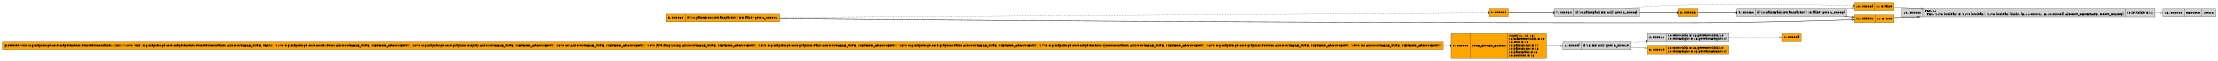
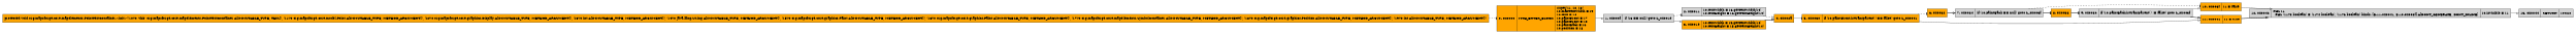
  digraph {
    rankdir=LR
    node [fillcolor=orange shape=record style=filled]
    edge [arrowhead=onormal style=bold]
    n1 [label="{0\:\ 0x0000|MTH_ENTER_BLOCK\l|super(r1, r2, r3)\lr0.maxTextWidth = r9\lr0.text = r4\lr0.paintFront = r7\lr0.paintFront = r5\lr0.paintBack = r6\lr0.position = r8\l}"]
    n2 [fillcolor=lightgrey label="{1\:\ 0x000f|if (r6 == null) goto L_0x001e\l}"]
    n3 [fillcolor=lightgrey label="{2\:\ 0x0011|r0.textWidth = r6.getTextWidth(r4)\lr0.textHeight = r6.getTextHeight(r4)\l}"]
    n4 [label="{3\:\ 0x001e|r0.textWidth = r5.getTextWidth(r4)\lr0.textHeight = r5.getTextHeight(r4)\l}"]
    n5 [label="{4\:\ 0x002a}"]
    n6 [label="{5\:\ 0x0030|if (r0.paintFront.isTransparent() == false) goto L_0x0041\l}"]
    n7 [label="{6\:\ 0x0032}"]
    n8 [label="{11\:\ 0x0041|r1 = true\l}"]
    n9 [fillcolor=lightgrey label="{7\:\ 0x0034|if (r0.paintBack == null) goto L_0x003f\l}"]
    n10 [fillcolor=lightgrey label="{12\:\ 0x0042|PHI: r1 \l  PHI: (r1v3 boolean) = (r1v4 boolean), (r1v6 boolean) binds: [B:11:0x0041, B:10:0x003f] A[DONT_GENERATE, DONT_INLINE]\l|r0.isVisible = r1\l}"]
    n11 [label="{8\:\ 0x0036}"]
    n12 [label="{10\:\ 0x003f|r1 = false\l}"]
    n13 [fillcolor=lightgrey label="{9\:\ 0x003c|if (r0.paintBack.isTransparent() != false) goto L_0x003f\l}"]
    n14 [fillcolor=lightgrey label="{13\:\ 0x0044|RETURN\l|return\l}"]
    n15 [label="{protected void org.mapsforge.core.mapelements.PointTextContainer.\<init\>((r0v0 'this' org.mapsforge.core.mapelements.PointTextContainer A[IMMUTABLE_TYPE, THIS]), (r1v0 org.mapsforge.core.model.Point A[IMMUTABLE_TYPE, METHOD_ARGUMENT]), (r2v0 org.mapsforge.core.graphics.Display A[IMMUTABLE_TYPE, METHOD_ARGUMENT]), (r3v0 int A[IMMUTABLE_TYPE, METHOD_ARGUMENT]), (r4v0 java.lang.String A[IMMUTABLE_TYPE, METHOD_ARGUMENT]), (r5v0 org.mapsforge.core.graphics.Paint A[IMMUTABLE_TYPE, METHOD_ARGUMENT]), (r6v0 org.mapsforge.core.graphics.Paint A[IMMUTABLE_TYPE, METHOD_ARGUMENT]), (r7v0 org.mapsforge.core.mapelements.SymbolContainer A[IMMUTABLE_TYPE, METHOD_ARGUMENT]), (r8v0 org.mapsforge.core.graphics.Position A[IMMUTABLE_TYPE, METHOD_ARGUMENT]), (r9v0 int A[IMMUTABLE_TYPE, METHOD_ARGUMENT])) }"]
    n1 -> n2 [style=solid]
    n2 -> n3 [arrowhead=tee style=dashed]
    n2 -> n4 [style=solid]
    n3 -> n5 [style=dashed]
+   n4 -> n5
+   n5 -> n6 [arrowhead=tee style=solid]
    n6 -> n7 [arrowhead=tee style=dashed]
-   n6 -> n8
-   n7 -> n9 [arrowhead=tee]
+   n6 -> n8 [style=solid]
+   n7 -> n9
    n8 -> n10
    n9 -> n11 [arrowhead=tee]
    n9 -> n12 [arrowhead=tee style=dashed]
    n10 -> n14 [style=solid]
    n11 -> n13 [arrowhead=tee]
    n12 -> n10 [style=solid]
    n13 -> n8
    n13 -> n12 [style=solid]
    n15 -> n1 [arrowhead=tee style=dashed]
  }
